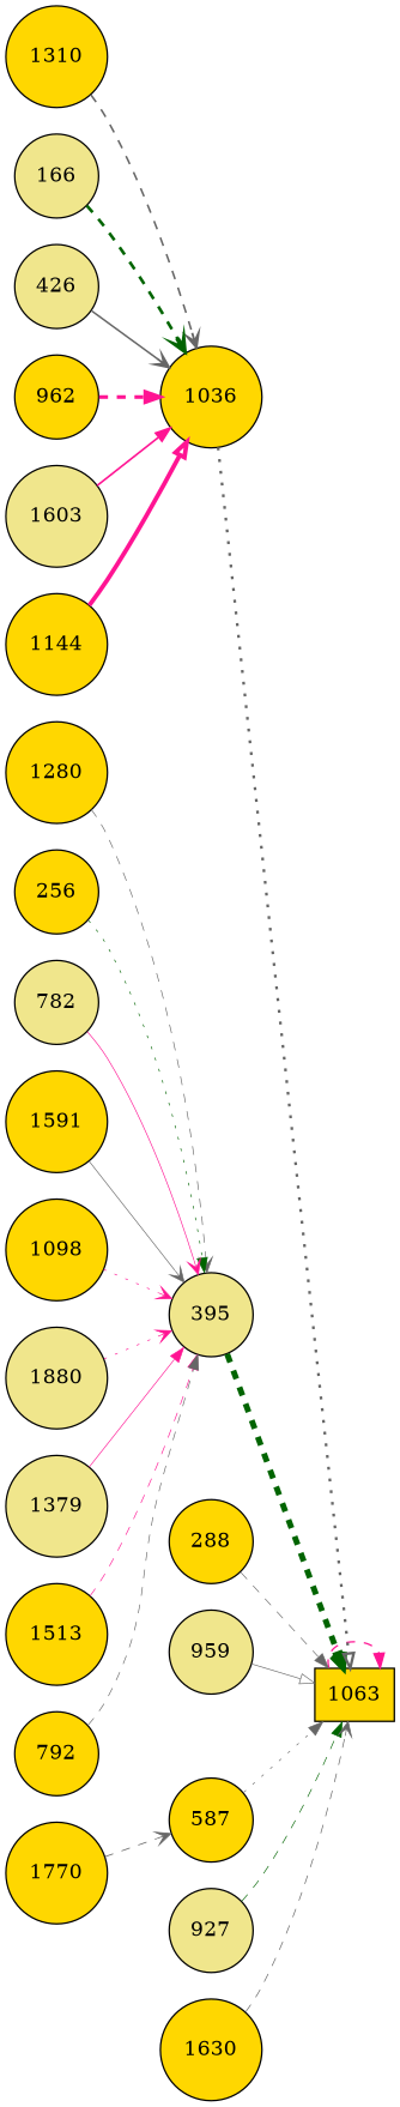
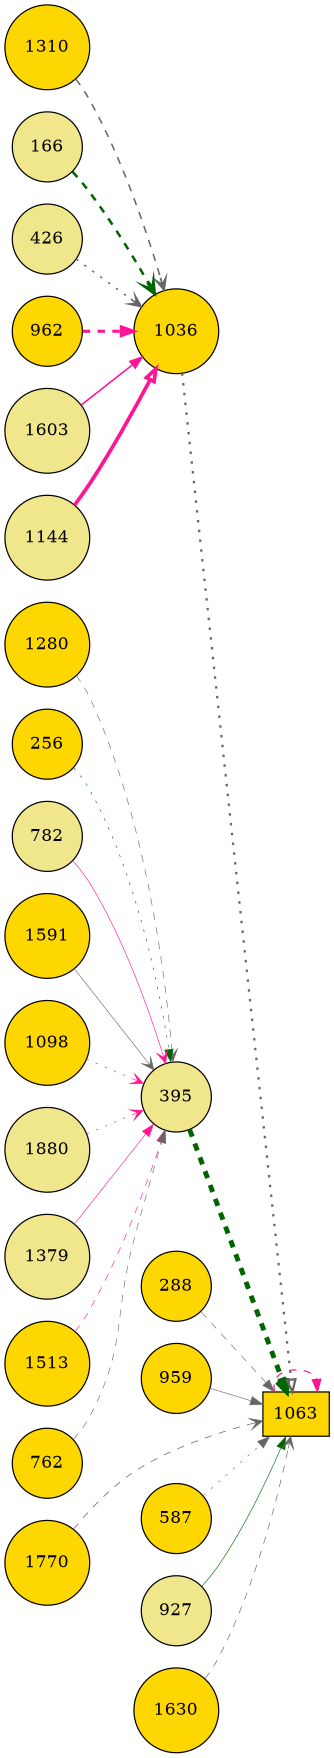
  digraph {
    rankdir=LR
    node [fillcolor=gold shape=circle style=filled]
    edge [arrowhead=vee color=gray40 penwidth=0.50 style=dashed]
    n1 [label=1280]
    n2 [fillcolor=khaki label=395]
    n3 [label=1063 shape=box]
    n4 [label=256]
    n5 [label=1036]
    n6 [fillcolor=khaki label=782]
    n7 [label=1310]
    n8 [label=288]
    n9 [fillcolor=khaki label=166]
    n10 [fillcolor=khaki label=426]
    n11 [label=1591]
-   n12 [fillcolor=khaki label=959]
+   n12 [label=959]
    n13 [label=962]
    n14 [fillcolor=khaki label=1603]
    n15 [label=1098]
    n16 [label=587]
    n17 [fillcolor=khaki label=927]
    n18 [fillcolor=khaki label=1880]
    n19 [label=1630]
    n20 [fillcolor=khaki label=1379]
    n21 [label=1513]
    n22 [label=1770]
-   n23 [label=1144]
-   n24 [label=792]
+   n23 [fillcolor=khaki label=1144]
+   n24 [label=762]
    n1 -> n2
    n2 -> n3 [color=darkgreen penwidth=4.00]
    n3 -> n3 [arrowhead=normal color=deeppink penwidth=1.00]
    n4 -> n2 [arrowhead=normal color=darkgreen style=dotted]
    n5 -> n3 [arrowhead=onormal penwidth=1.84 style=dotted]
    n6 -> n2 [color=deeppink style=bold]
    n7 -> n5 [penwidth=1.24]
    n8 -> n3 [arrowhead=normal]
    n9 -> n5 [color=darkgreen penwidth=2.06]
-   n10 -> n5 [penwidth=1.19 style=bold]
+   n10 -> n5 [penwidth=1.19 style=dotted]
    n11 -> n2 [style=bold]
-   n12 -> n3 [arrowhead=onormal style=bold]
+   n12 -> n3 [arrowhead=normal style=bold]
    n13 -> n5 [arrowhead=normal color=deeppink penwidth=2.51]
    n14 -> n5 [arrowhead=normal color=deeppink penwidth=1.28 style=bold]
    n15 -> n2 [color=deeppink style=dotted]
    n16 -> n3 [arrowhead=normal style=dotted]
-   n17 -> n3 [arrowhead=normal color=darkgreen]
+   n17 -> n3 [arrowhead=normal color=darkgreen style=bold]
    n18 -> n2 [color=deeppink style=dotted]
    n19 -> n3 [penwidth=0.54]
    n20 -> n2 [arrowhead=normal color=deeppink style=bold]
    n21 -> n2 [arrowhead=normal color=deeppink]
-   n22 -> n16 [penwidth=0.61]
+   n22 -> n3 [penwidth=0.61]
    n23 -> n5 [arrowhead=onormal color=deeppink penwidth=3.00 style=bold]
    n24 -> n2 [arrowhead=normal]
  }
